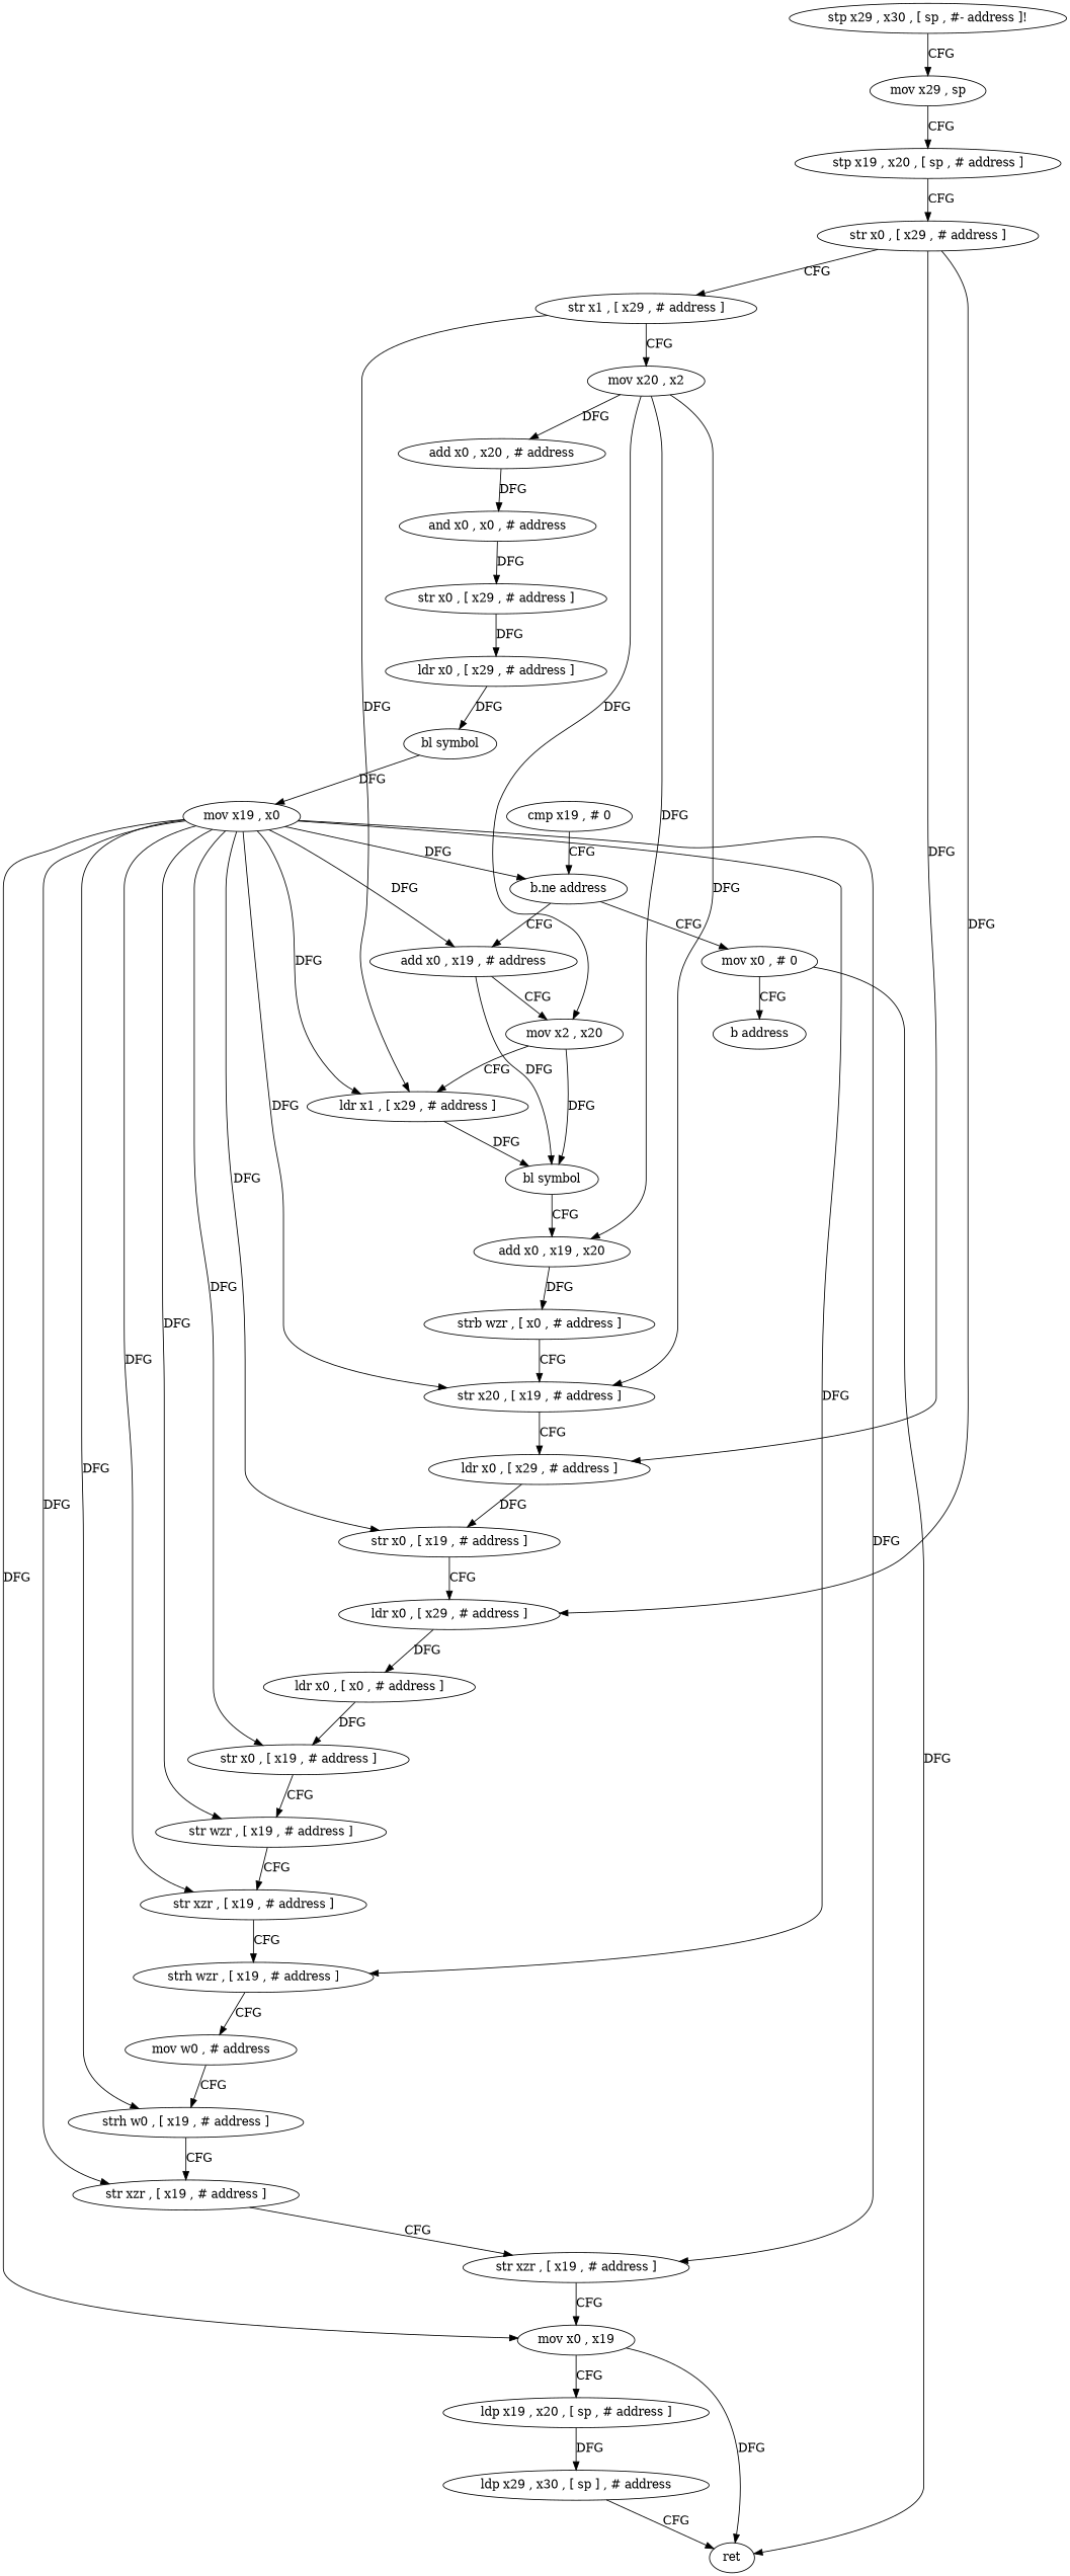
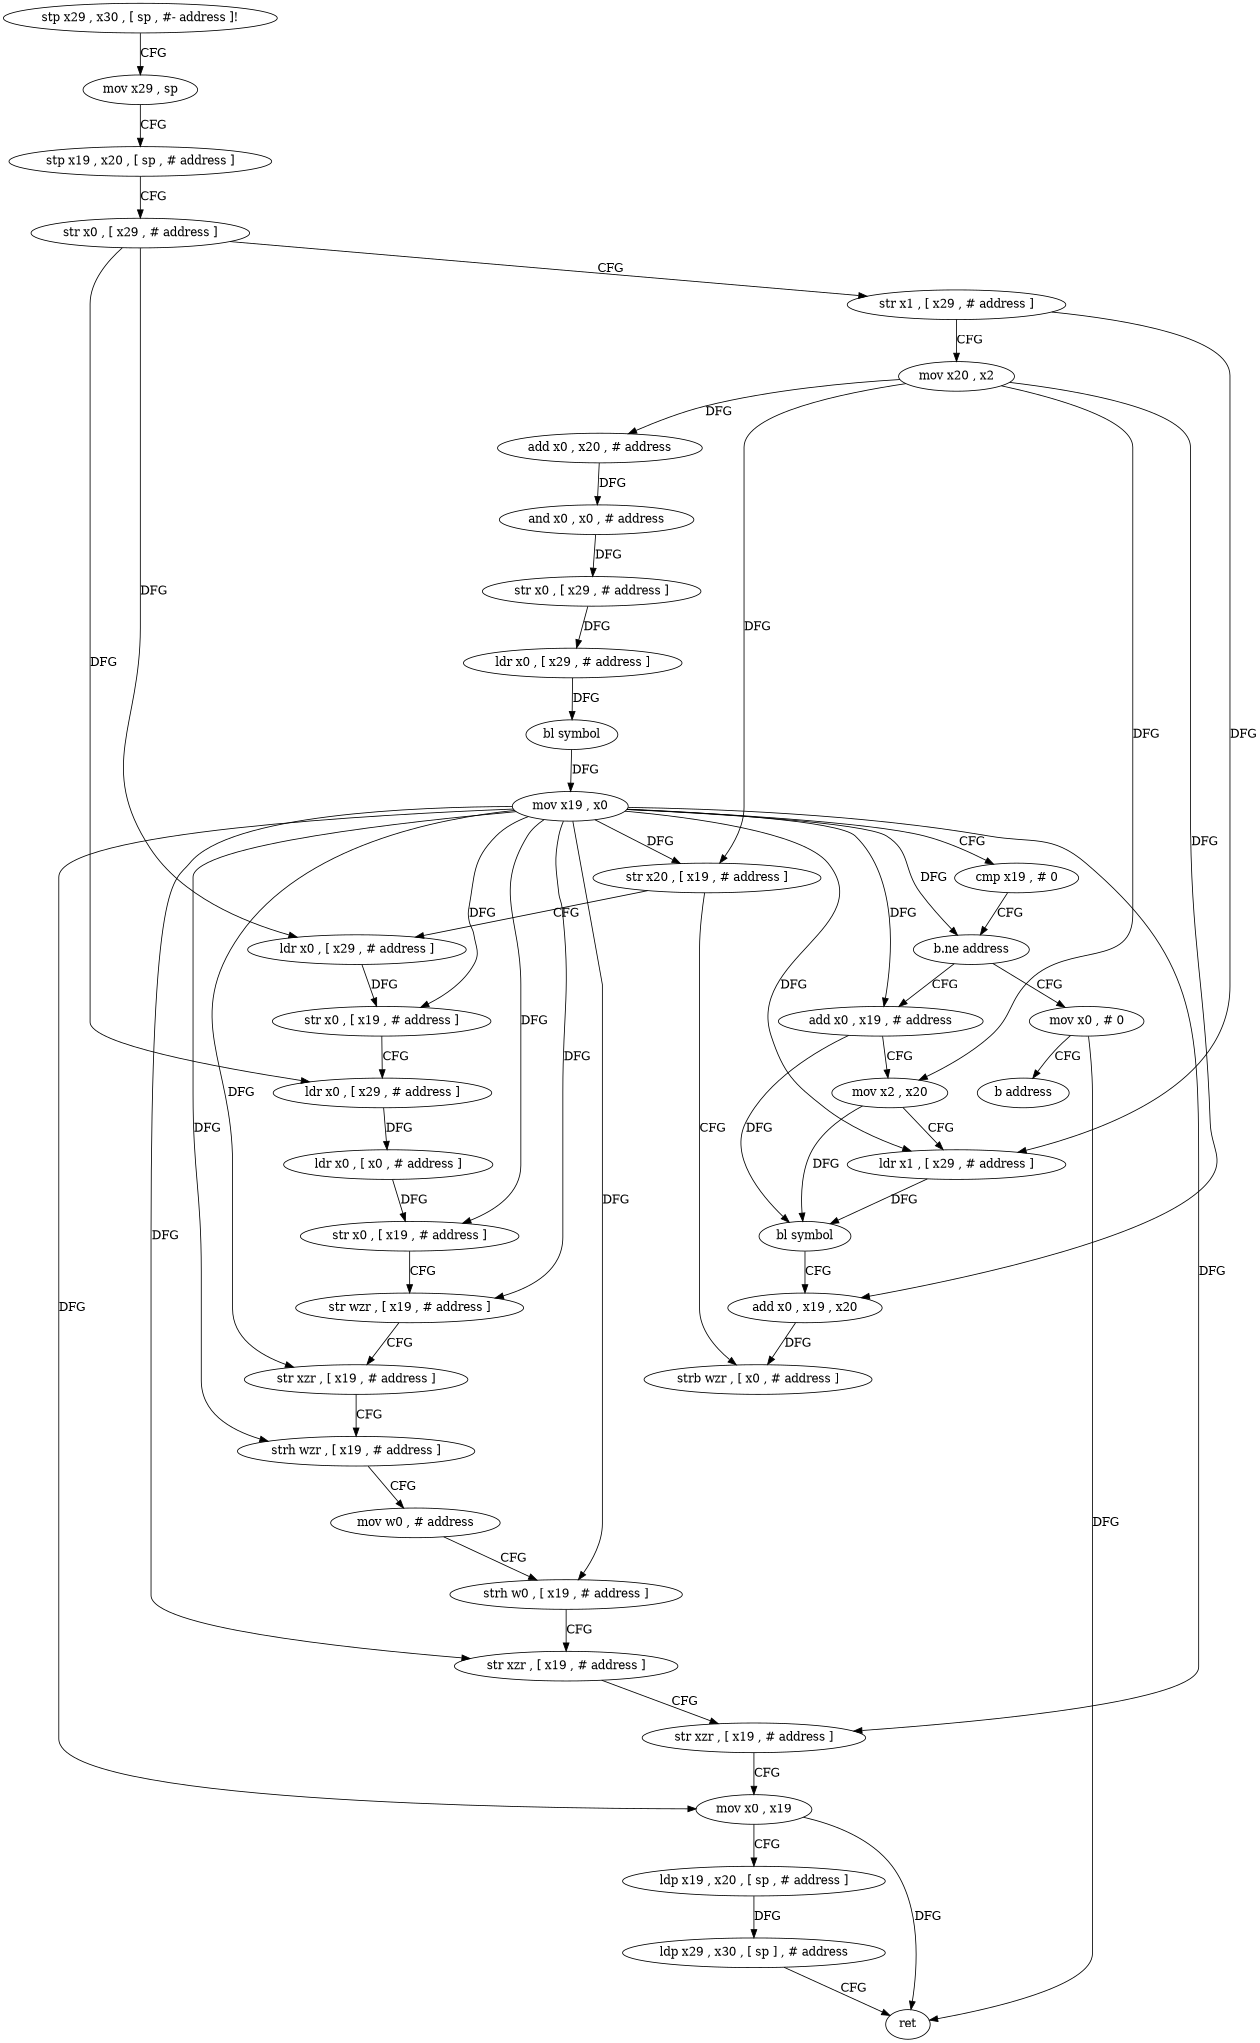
  digraph {
    n1 [label="stp x29 , x30 , [ sp , #- address ]!"]
    n2 [label="mov x29 , sp"]
    n3 [label="stp x19 , x20 , [ sp , # address ]"]
    n4 [label="str x0 , [ x29 , # address ]"]
    n5 [label="str x1 , [ x29 , # address ]"]
    n6 [label="ldr x0 , [ x29 , # address ]"]
    n7 [label="ldr x0 , [ x29 , # address ]"]
    n8 [label="mov x20 , x2"]
    n9 [label="ldr x1 , [ x29 , # address ]"]
    n10 [label="str x0 , [ x19 , # address ]"]
    n11 [label="ldr x0 , [ x0 , # address ]"]
    n12 [label="add x0 , x20 , # address"]
    n13 [label="mov x2 , x20"]
    n14 [label="add x0 , x19 , x20"]
    n15 [label="str x20 , [ x19 , # address ]"]
    n16 [label="bl symbol"]
    n17 [label="and x0 , x0 , # address"]
    n18 [label="strb wzr , [ x0 , # address ]"]
    n19 [label="str x0 , [ x29 , # address ]"]
    n20 [label="ldr x0 , [ x29 , # address ]"]
    n21 [label="bl symbol"]
    n22 [label="mov x19 , x0"]
    n23 [label="cmp x19 , # 0"]
    n24 [label="b.ne address"]
    n25 [label="add x0 , x19 , # address"]
    n26 [label="str x0 , [ x19 , # address ]"]
    n27 [label="str wzr , [ x19 , # address ]"]
    n28 [label="str xzr , [ x19 , # address ]"]
    n29 [label="strh wzr , [ x19 , # address ]"]
    n30 [label="strh w0 , [ x19 , # address ]"]
    n31 [label="str xzr , [ x19 , # address ]"]
    n32 [label="str xzr , [ x19 , # address ]"]
    n33 [label="mov x0 , x19"]
    n34 [label="mov x0 , # 0"]
    n35 [label="mov w0 , # address"]
    n36 [label=ret]
    n37 [label="ldp x19 , x20 , [ sp , # address ]"]
    n38 [label="b address"]
    n39 [label="ldp x29 , x30 , [ sp ] , # address"]
    n1 -> n2 [label=CFG]
    n2 -> n3 [label=CFG]
    n3 -> n4 [label=CFG]
    n4 -> n5 [label=CFG]
    n4 -> n6 [label=DFG]
    n4 -> n7 [label=DFG]
    n5 -> n8 [label=CFG]
    n5 -> n9 [label=DFG]
    n6 -> n10 [label=DFG]
    n7 -> n11 [label=DFG]
    n8 -> n12 [label=DFG]
    n8 -> n13 [label=DFG]
    n8 -> n14 [label=DFG]
    n8 -> n15 [label=DFG]
    n9 -> n16 [label=DFG]
    n10 -> n7 [label=CFG]
    n11 -> n26 [label=DFG]
    n12 -> n17 [label=DFG]
    n13 -> n9 [label=CFG]
    n13 -> n16 [label=DFG]
    n14 -> n18 [label=DFG]
    n15 -> n6 [label=CFG]
    n16 -> n14 [label=CFG]
    n17 -> n19 [label=DFG]
-   n18 -> n15 [label=CFG]
+   n15 -> n18 [label=CFG]
    n19 -> n20 [label=DFG]
    n20 -> n21 [label=DFG]
    n21 -> n22 [label=DFG]
    n22 -> n9 [label=DFG]
    n22 -> n10 [label=DFG]
    n22 -> n15 [label=DFG]
+   n22 -> n23 [label=CFG]
    n22 -> n24 [label=DFG]
    n22 -> n25 [label=DFG]
    n22 -> n26 [label=DFG]
    n22 -> n27 [label=DFG]
    n22 -> n28 [label=DFG]
    n22 -> n29 [label=DFG]
    n22 -> n30 [label=DFG]
    n22 -> n31 [label=DFG]
    n22 -> n32 [label=DFG]
    n22 -> n33 [label=DFG]
    n23 -> n24 [label=CFG]
    n24 -> n25 [label=CFG]
    n24 -> n34 [label=CFG]
    n25 -> n13 [label=CFG]
    n25 -> n16 [label=DFG]
    n26 -> n27 [label=CFG]
    n27 -> n28 [label=CFG]
    n28 -> n29 [label=CFG]
    n29 -> n35 [label=CFG]
    n30 -> n31 [label=CFG]
    n31 -> n32 [label=CFG]
    n32 -> n33 [label=CFG]
    n33 -> n36 [label=DFG]
    n33 -> n37 [label=CFG]
    n34 -> n36 [label=DFG]
    n34 -> n38 [label=CFG]
    n35 -> n30 [label=CFG]
    n37 -> n39 [label=DFG]
    n39 -> n36 [label=CFG]
  }
